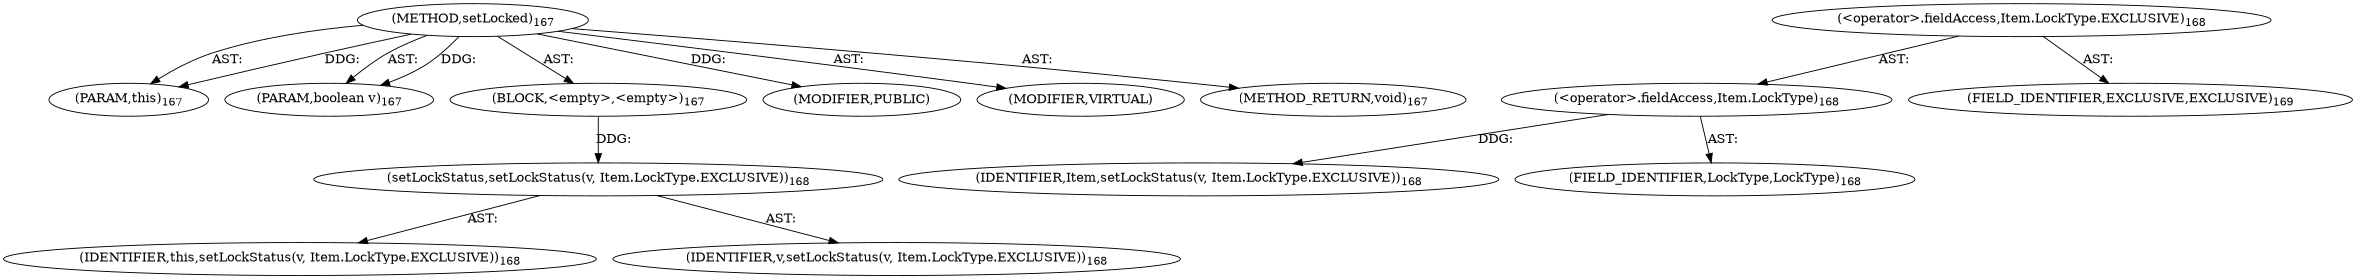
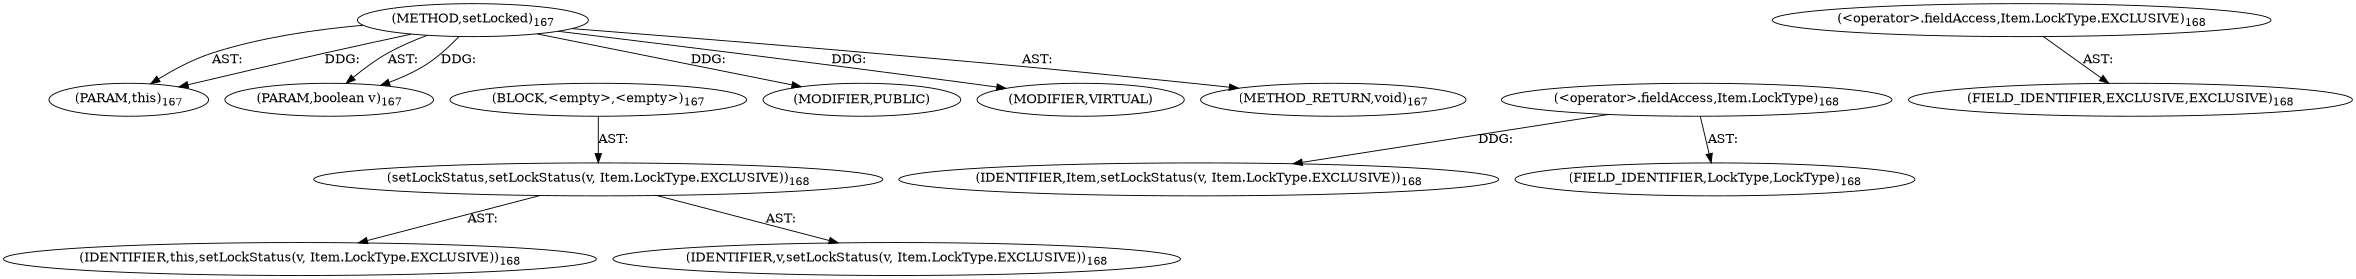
  digraph {
    fontname="DejaVu Serif"
    node [fontname="DejaVu Serif"]
    edge [fontname="DejaVu Serif"]
    n1 [label=<(METHOD,setLocked)<SUB>167</SUB>>]
    n2 [label=<(PARAM,this)<SUB>167</SUB>>]
    n3 [label=<(PARAM,boolean v)<SUB>167</SUB>>]
    n4 [label=<(BLOCK,&lt;empty&gt;,&lt;empty&gt;)<SUB>167</SUB>>]
    n5 [label=<(MODIFIER,PUBLIC)>]
    n6 [label=<(MODIFIER,VIRTUAL)>]
    n7 [label=<(METHOD_RETURN,void)<SUB>167</SUB>>]
    n8 [label=<(setLockStatus,setLockStatus(v, Item.LockType.EXCLUSIVE))<SUB>168</SUB>>]
    n9 [label=<(IDENTIFIER,this,setLockStatus(v, Item.LockType.EXCLUSIVE))<SUB>168</SUB>>]
    n10 [label=<(IDENTIFIER,v,setLockStatus(v, Item.LockType.EXCLUSIVE))<SUB>168</SUB>>]
    n11 [label=<(&lt;operator&gt;.fieldAccess,Item.LockType.EXCLUSIVE)<SUB>168</SUB>>]
    n12 [label=<(&lt;operator&gt;.fieldAccess,Item.LockType)<SUB>168</SUB>>]
-   n13 [label=<(FIELD_IDENTIFIER,EXCLUSIVE,EXCLUSIVE)<SUB>169</SUB>>]
+   n13 [label=<(FIELD_IDENTIFIER,EXCLUSIVE,EXCLUSIVE)<SUB>168</SUB>>]
    n14 [label=<(IDENTIFIER,Item,setLockStatus(v, Item.LockType.EXCLUSIVE))<SUB>168</SUB>>]
    n15 [label=<(FIELD_IDENTIFIER,LockType,LockType)<SUB>168</SUB>>]
    n1 -> n2 [label="AST: "]
    n1 -> n2 [label="DDG: "]
    n1 -> n3 [label="AST: "]
    n1 -> n3 [label="DDG: "]
-   n1 -> n4 [label="AST: "]
    n1 -> n5 [label="DDG: "]
-   n1 -> n6 [label="AST: "]
+   n1 -> n6 [label="DDG: "]
    n1 -> n7 [label="AST: "]
-   n4 -> n8 [label="DDG: "]
+   n4 -> n8 [label="AST: "]
    n8 -> n9 [label="AST: "]
    n8 -> n10 [label="AST: "]
-   n11 -> n12 [label="AST: "]
    n11 -> n13 [label="AST: "]
    n12 -> n14 [label="DDG: "]
    n12 -> n15 [label="AST: "]
  }
